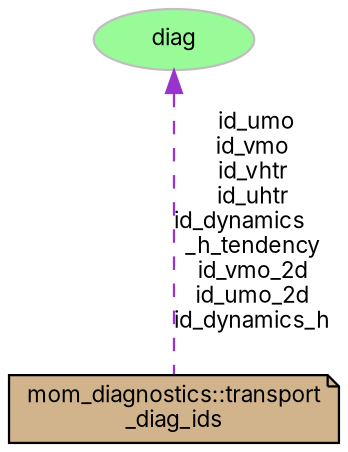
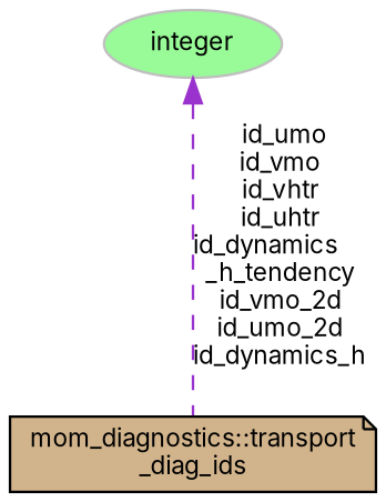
  digraph {
    fontname=Inter
    node [fontname=Inter fontsize=10 style=filled]
    n1 [color=black fillcolor=tan fontcolor=black height=0.2 label="mom_diagnostics::transport\l_diag_ids" shape=note width=0.4]
-   n2 [color=grey75 fillcolor=palegreen height=0.2 label=diag shape=ellipse width=0.4]
+   n2 [color=grey75 fillcolor=palegreen height=0.2 label=integer shape=ellipse width=0.4]
    n2 -> n1 [color=darkorchid3 dir=back fontname=Inter fontsize=10 label=" id_umo\nid_vmo\nid_vhtr\nid_uhtr\nid_dynamics\l_h_tendency\nid_vmo_2d\nid_umo_2d\nid_dynamics_h" labelfontname=Helvetica labelfontsize=10 style=dashed]
  }
